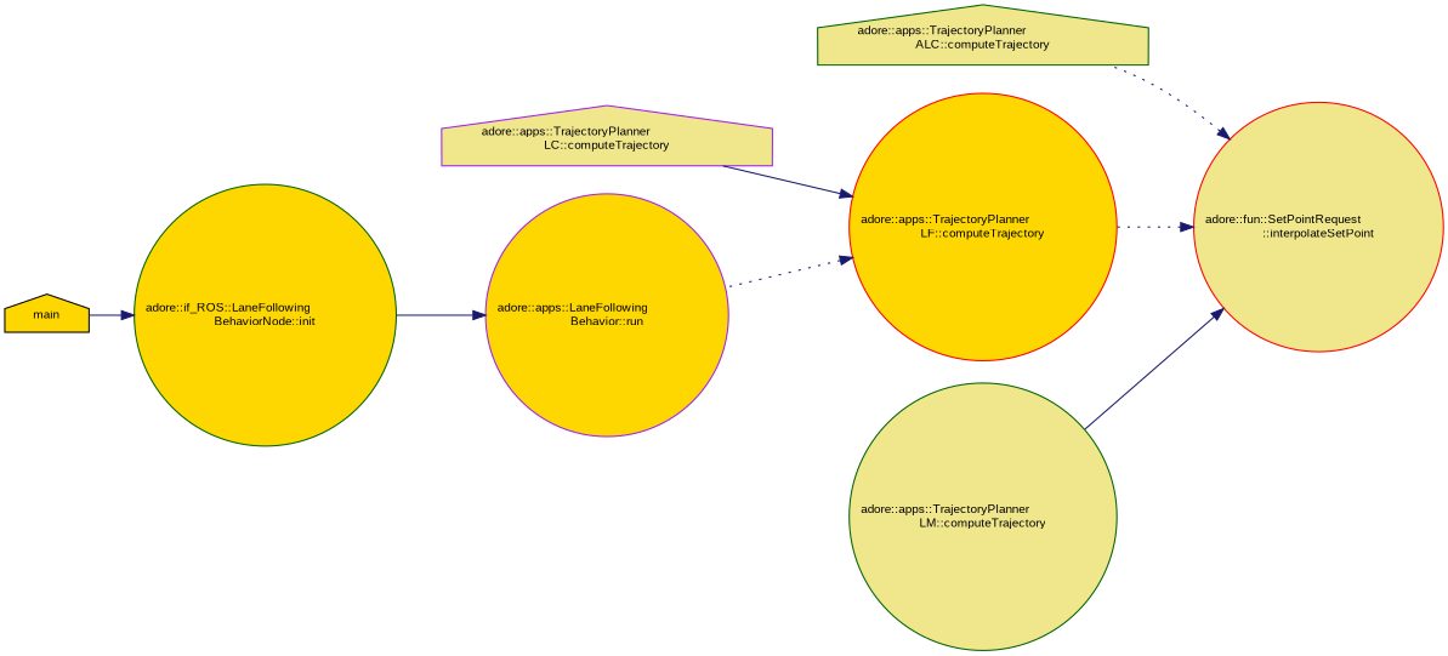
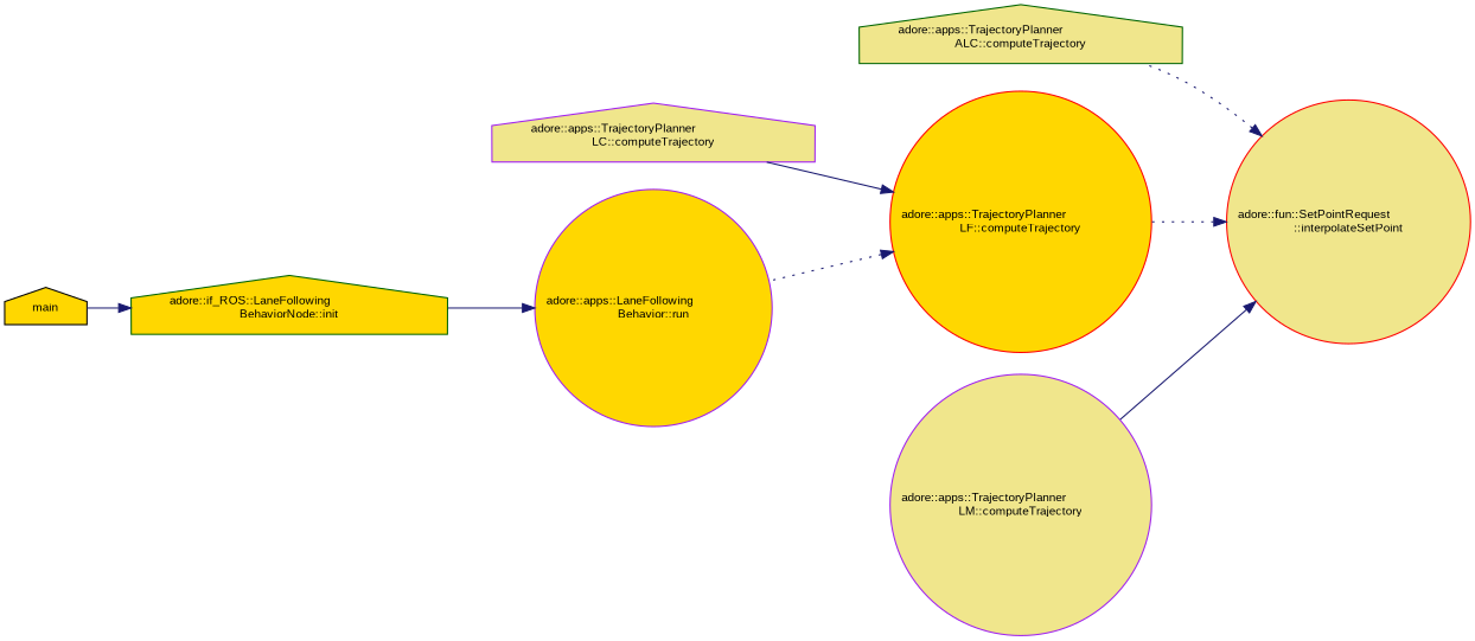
  digraph {
    fontname="Liberation Sans"
    rankdir=RL
    node [color=darkgreen fillcolor=khaki fontname="Liberation Sans" fontsize=10 shape=circle style=filled]
    edge [color=midnightblue dir=back fontname="Liberation Sans" fontsize=10 labelfontname=Helvetica labelfontsize=10 style=solid]
    n1 [color=red fontcolor=black height=0.2 label="adore::fun::SetPointRequest\l::interpolateSetPoint" width=0.4]
    n2 [height=0.2 label="adore::apps::TrajectoryPlanner\lALC::computeTrajectory" shape=house width=0.4]
    n3 [color=red fillcolor=gold height=0.2 label="adore::apps::TrajectoryPlanner\lLF::computeTrajectory" width=0.4]
-   n4 [height=0.2 label="adore::apps::TrajectoryPlanner\lLM::computeTrajectory" width=0.4]
+   n4 [color=purple height=0.2 label="adore::apps::TrajectoryPlanner\lLM::computeTrajectory" width=0.4]
    n5 [color=purple height=0.2 label="adore::apps::TrajectoryPlanner\lLC::computeTrajectory" shape=house width=0.4]
    n6 [color=purple fillcolor=gold height=0.2 label="adore::apps::LaneFollowing\lBehavior::run" width=0.4]
-   n7 [fillcolor=gold height=0.2 label="adore::if_ROS::LaneFollowing\lBehaviorNode::init" width=0.4]
+   n7 [fillcolor=gold height=0.2 label="adore::if_ROS::LaneFollowing\lBehaviorNode::init" shape=house width=0.4]
    n8 [color=black fillcolor=gold height=0.2 label=main shape=house width=0.4]
    n1 -> n2 [style=dotted]
    n1 -> n3 [style=dotted]
    n1 -> n4
    n3 -> n5
    n3 -> n6 [style=dotted]
    n6 -> n7
    n7 -> n8
  }
